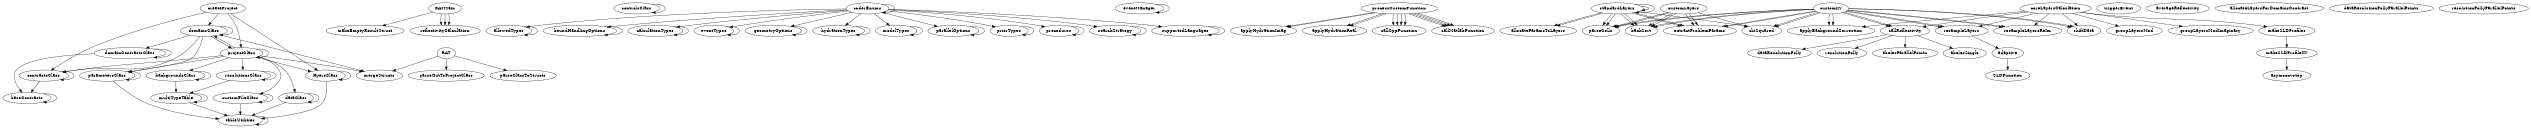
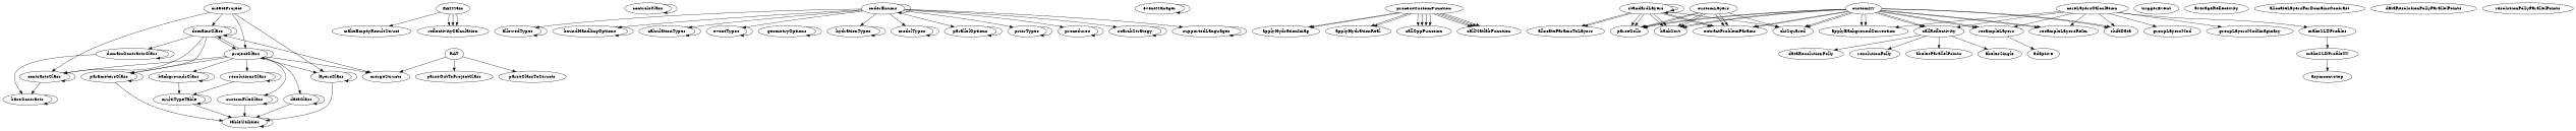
  digraph {
    RAT
    mergeStructs
    parseClassToStructs
    parseOutToProjectClass
    RATMain
    makeEmptyResultStruct
    reflectivityCalculation
    controlsClass
    createProject
    contrastsClass
    domainsClass
    layersClass
    projectClass
    baseContrasts
    domainContrastsClass
    parametersClass
    tableUtilities
    backgroundsClass
    customFileClass
    dataClass
    resolutionsClass
    multiTypeTable
    allowedTypes
    boundHandlingOptions
    calculationTypes
    coderEnums
    eventTypes
    geometryOptions
    hydrationTypes
    modelTypes
    parallelOptions
    priorTypes
    procedures
    searchStrategy
    supportedLanguages
    eventManager
    processCustomFunction
    applyHydrationImag
    applyHydrationReal
    callCppFunction
    callMatlabFunction
    customLayers
    backSort
    chiSquared
    extractProblemParams
    parseCells
    customXY
    applyBackgroundCorrection
    callReflectivity
    resampleLayers
    resampleLayersReIm
    shiftData
    abelesParallelPoints
    abelesSingle
    dataResolutionPolly
    resolutionPolly
    adaptive
-   SLDFunction
    standardLayers
    allocateParamsToLayers
    coreLayersCalculation
    groupLayersMod
    groupLayersModImaginary
    makeSLDProfiles
    makeSLDProfileXY
    asymconvstep
    triggerEvent
    averageReflectivity
    allocateLayersForDomainsContrast
    dataResolutionPollyParallelPoints
    resolutionPollyParallelPoints
    RAT -> mergeStructs
    RAT -> parseClassToStructs
    RAT -> parseOutToProjectClass
    RATMain -> makeEmptyResultStruct
    RATMain -> reflectivityCalculation
    RATMain -> reflectivityCalculation
    RATMain -> reflectivityCalculation
    controlsClass -> controlsClass
    createProject -> contrastsClass
    createProject -> domainsClass
    createProject -> layersClass
    createProject -> projectClass
    contrastsClass -> contrastsClass
    contrastsClass -> baseContrasts
    domainsClass -> mergeStructs
    domainsClass -> contrastsClass
    domainsClass -> domainsClass
    domainsClass -> projectClass
    domainsClass -> domainContrastsClass
    domainsClass -> parametersClass
    layersClass -> layersClass
    layersClass -> tableUtilities
    projectClass -> mergeStructs
    projectClass -> contrastsClass
    projectClass -> domainsClass
    projectClass -> layersClass
    projectClass -> projectClass
    projectClass -> parametersClass
    projectClass -> backgroundsClass
    projectClass -> customFileClass
    projectClass -> dataClass
    projectClass -> resolutionsClass
    baseContrasts -> baseContrasts
    domainContrastsClass -> baseContrasts
    domainContrastsClass -> domainContrastsClass
    parametersClass -> parametersClass
    parametersClass -> tableUtilities
    tableUtilities -> tableUtilities
    backgroundsClass -> backgroundsClass
    backgroundsClass -> multiTypeTable
    customFileClass -> tableUtilities
    customFileClass -> customFileClass
    dataClass -> tableUtilities
    dataClass -> dataClass
    resolutionsClass -> resolutionsClass
    resolutionsClass -> multiTypeTable
    multiTypeTable -> tableUtilities
    multiTypeTable -> multiTypeTable
    allowedTypes -> allowedTypes
    boundHandlingOptions -> boundHandlingOptions
    calculationTypes -> calculationTypes
    coderEnums -> allowedTypes
    coderEnums -> boundHandlingOptions
    coderEnums -> calculationTypes
    coderEnums -> coderEnums
    coderEnums -> eventTypes
-   coderEnums -> geometryOptions
    coderEnums -> hydrationTypes
    coderEnums -> modelTypes
    coderEnums -> parallelOptions
    coderEnums -> priorTypes
    coderEnums -> procedures
    coderEnums -> searchStrategy
    coderEnums -> supportedLanguages
    eventTypes -> eventTypes
    geometryOptions -> geometryOptions
    hydrationTypes -> hydrationTypes
    modelTypes -> modelTypes
    parallelOptions -> parallelOptions
    priorTypes -> priorTypes
    procedures -> procedures
    searchStrategy -> searchStrategy
    supportedLanguages -> supportedLanguages
    eventManager -> eventManager
    processCustomFunction -> applyHydrationImag
    processCustomFunction -> applyHydrationImag
    processCustomFunction -> applyHydrationReal
    processCustomFunction -> applyHydrationReal
    processCustomFunction -> callCppFunction
    processCustomFunction -> callCppFunction
    processCustomFunction -> callCppFunction
    processCustomFunction -> callCppFunction
    processCustomFunction -> callMatlabFunction
    processCustomFunction -> callMatlabFunction
    processCustomFunction -> callMatlabFunction
    processCustomFunction -> callMatlabFunction
    customLayers -> backSort
    customLayers -> backSort
    customLayers -> chiSquared
    customLayers -> extractProblemParams
    customLayers -> extractProblemParams
    customLayers -> parseCells
    customLayers -> parseCells
    customXY -> backSort
    customXY -> backSort
    customXY -> chiSquared
    customXY -> chiSquared
    customXY -> extractProblemParams
    customXY -> extractProblemParams
    customXY -> parseCells
    customXY -> parseCells
    customXY -> applyBackgroundCorrection
    customXY -> applyBackgroundCorrection
    customXY -> callReflectivity
    customXY -> callReflectivity
    customXY -> resampleLayers
    customXY -> resampleLayers
    customXY -> resampleLayersReIm
    customXY -> resampleLayersReIm
    customXY -> shiftData
    customXY -> shiftData
    callReflectivity -> abelesParallelPoints
    callReflectivity -> abelesSingle
    callReflectivity -> dataResolutionPolly
    callReflectivity -> resolutionPolly
    resampleLayers -> adaptive
-   adaptive -> SLDFunction
    standardLayers -> backSort
    standardLayers -> backSort
    standardLayers -> chiSquared
    standardLayers -> extractProblemParams
    standardLayers -> extractProblemParams
    standardLayers -> parseCells
    standardLayers -> parseCells
    standardLayers -> standardLayers
    standardLayers -> standardLayers
    standardLayers -> allocateParamsToLayers
    standardLayers -> allocateParamsToLayers
    coreLayersCalculation -> applyBackgroundCorrection
    coreLayersCalculation -> callReflectivity
    coreLayersCalculation -> resampleLayers
    coreLayersCalculation -> resampleLayersReIm
    coreLayersCalculation -> shiftData
    coreLayersCalculation -> groupLayersMod
    coreLayersCalculation -> groupLayersModImaginary
    coreLayersCalculation -> makeSLDProfiles
    makeSLDProfiles -> makeSLDProfileXY
    makeSLDProfileXY -> asymconvstep
  }
